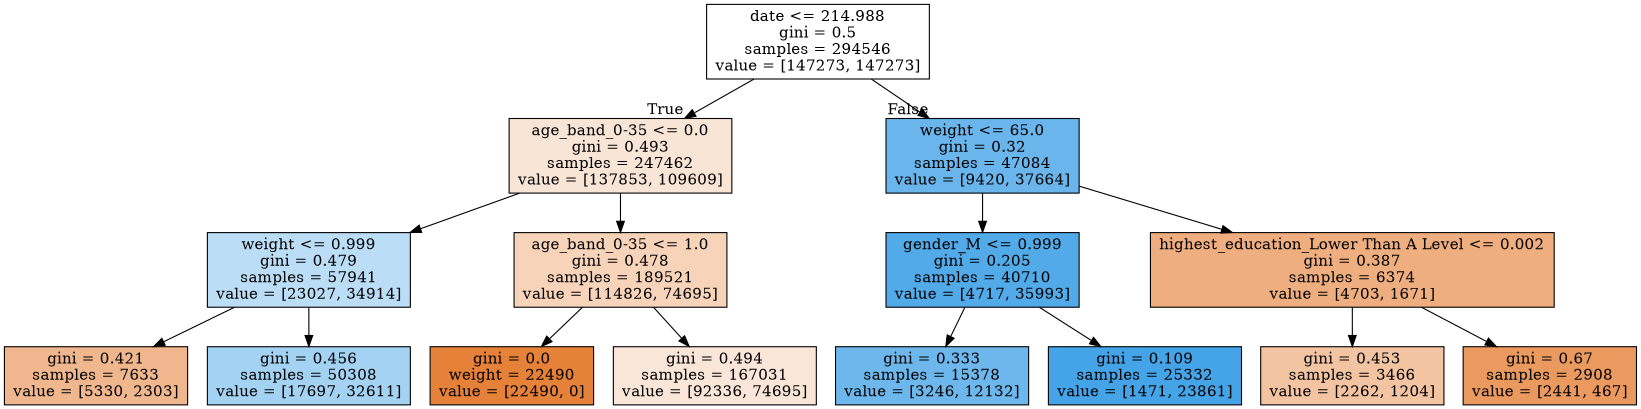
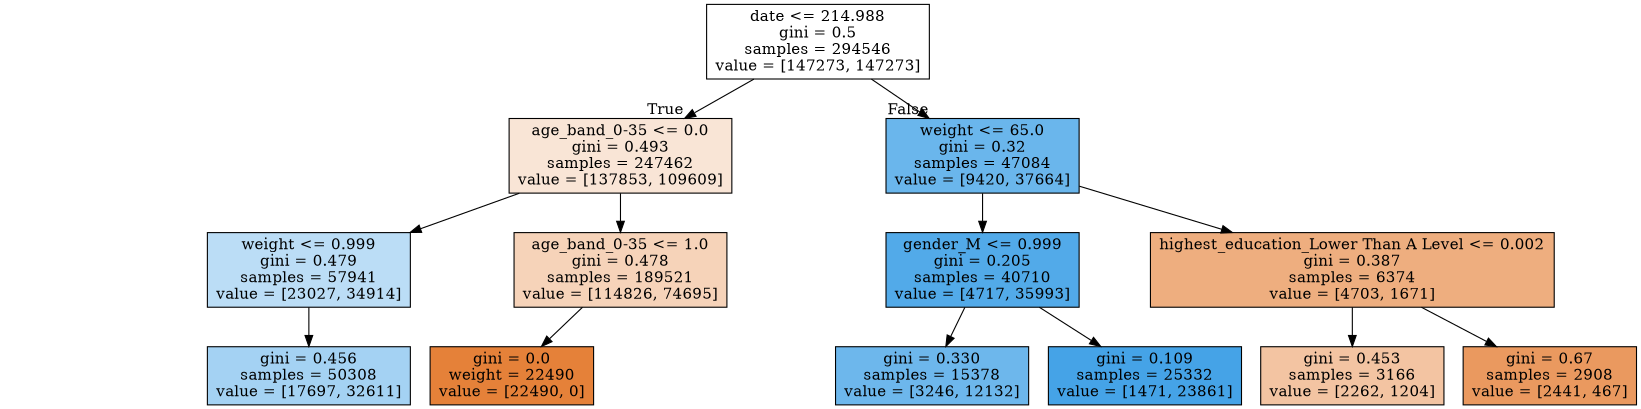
  digraph {
    node [color=black shape=box style=filled]
    n1 [fillcolor="#e5813900" label="date <= 214.988\ngini = 0.5\nsamples = 294546\nvalue = [147273, 147273]"]
    n2 [fillcolor="#e5813934" label="age_band_0-35 <= 0.0\ngini = 0.493\nsamples = 247462\nvalue = [137853, 109609]"]
    n3 [fillcolor="#399de5bf" label="weight <= 65.0\ngini = 0.32\nsamples = 47084\nvalue = [9420, 37664]"]
    n4 [fillcolor="#399de557" label="weight <= 0.999\ngini = 0.479\nsamples = 57941\nvalue = [23027, 34914]"]
    n5 [fillcolor="#e5813959" label="age_band_0-35 <= 1.0\ngini = 0.478\nsamples = 189521\nvalue = [114826, 74695]"]
    n6 [fillcolor="#399de5de" label="gender_M <= 0.999\ngini = 0.205\nsamples = 40710\nvalue = [4717, 35993]"]
    n7 [fillcolor="#e58139a4" label="highest_education_Lower Than A Level <= 0.002\ngini = 0.387\nsamples = 6374\nvalue = [4703, 1671]"]
-   n8 [fillcolor="#e5813991" label="gini = 0.421\nsamples = 7633\nvalue = [5330, 2303]"]
    n9 [fillcolor="#399de575" label="gini = 0.456\nsamples = 50308\nvalue = [17697, 32611]"]
    n10 [fillcolor="#e58139ff" label="gini = 0.0\nweight = 22490\nvalue = [22490, 0]"]
-   n11 [fillcolor="#e5813931" label="gini = 0.494\nsamples = 167031\nvalue = [92336, 74695]"]
-   n12 [fillcolor="#399de5bb" label="gini = 0.333\nsamples = 15378\nvalue = [3246, 12132]"]
+   n12 [fillcolor="#399de5bb" label="gini = 0.330\nsamples = 15378\nvalue = [3246, 12132]"]
    n13 [fillcolor="#399de5ef" label="gini = 0.109\nsamples = 25332\nvalue = [1471, 23861]"]
-   n14 [fillcolor="#e5813977" label="gini = 0.453\nsamples = 3466\nvalue = [2262, 1204]"]
+   n14 [fillcolor="#e5813977" label="gini = 0.453\nsamples = 3166\nvalue = [2262, 1204]"]
    n15 [fillcolor="#e58139ce" label="gini = 0.67\nsamples = 2908\nvalue = [2441, 467]"]
    n1 -> n2 [headlabel=True labelangle=45 labeldistance=2.5]
    n1 -> n3 [headlabel=False labelangle=-45 labeldistance=2.5]
    n2 -> n4
    n2 -> n5
    n3 -> n6
    n3 -> n7
-   n4 -> n8
    n4 -> n9
    n5 -> n10
-   n5 -> n11
    n6 -> n12
    n6 -> n13
    n7 -> n14
    n7 -> n15
  }
